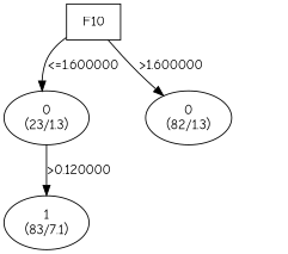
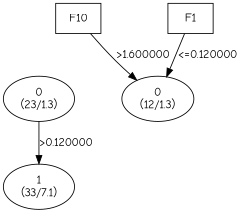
  digraph {
    fontname="Comic Neue"
    node [fontname="Comic Neue" shape=ellipse]
    edge [fontname="Comic Neue"]
    n1 [label="F10\n" shape=box]
    n2 [label="0\n(23/1.3)"]
-   n3 [label="0\n(82/1.3)"]
-   n4 [label="1\n(83/7.1)"]
-   n1 -> n2 [label="<=1.600000"]
+   n3 [label="0\n(12/1.3)"]
+   n4 [label="1\n(33/7.1)"]
+   n5 [label="F1\n" shape=box]
    n1 -> n3 [label=">1.600000"]
    n2 -> n4 [label=">0.120000"]
+   n5 -> n3 [label="<=0.120000"]
  }
